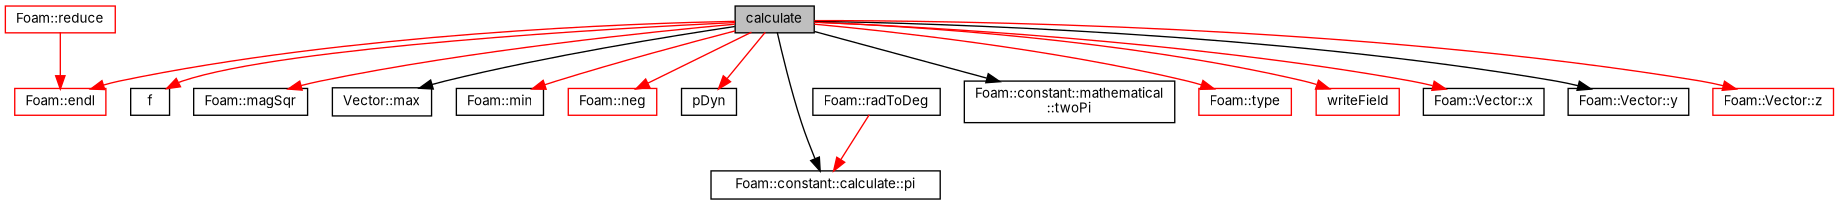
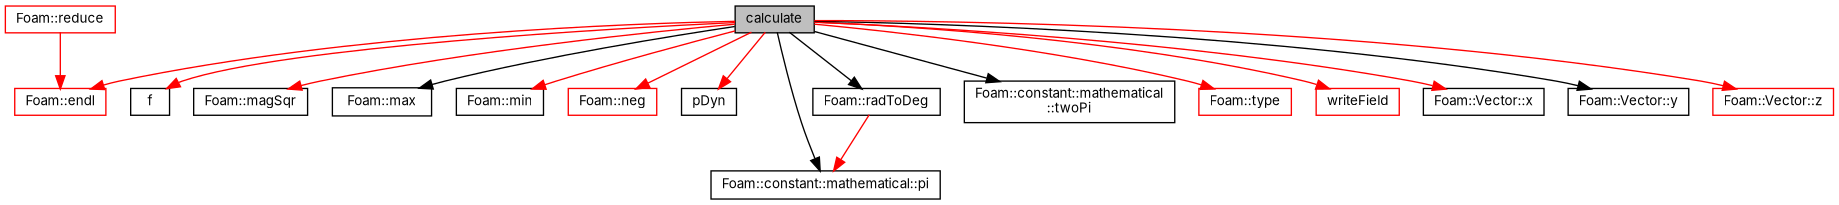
  digraph {
    fontname=Inter
    rankdir=TB
    node [color=black fontname=Inter fontsize=10 shape=record]
    edge [color=red fontname=Inter fontsize=10 labelfontname=FreeSans labelfontsize=10 style=solid]
    n1 [fillcolor=grey75 fontcolor=black height=0.2 label=calculate style=filled width=0.4]
    n2 [color=red height=0.2 label="Foam::endl" width=0.4]
    n3 [height=0.2 label=f width=0.4]
    n4 [height=0.2 label="Foam::magSqr" width=0.4]
-   n5 [height=0.2 label="Vector::max" width=0.4]
+   n5 [height=0.2 label="Foam::max" width=0.4]
    n6 [height=0.2 label="Foam::min" width=0.4]
    n7 [color=red height=0.2 label="Foam::neg" width=0.4]
    n8 [height=0.2 label=pDyn width=0.4]
-   n9 [height=0.2 label="Foam::constant::calculate::pi" width=0.4]
+   n9 [height=0.2 label="Foam::constant::mathematical::pi" width=0.4]
    n10 [height=0.2 label="Foam::radToDeg" width=0.4]
    n11 [height=0.2 label="Foam::constant::mathematical\l::twoPi" width=0.4]
    n12 [color=red height=0.2 label="Foam::type" width=0.4]
    n13 [color=red height=0.2 label=writeField width=0.4]
    n14 [height=0.2 label="Foam::Vector::x" width=0.4]
    n15 [height=0.2 label="Foam::Vector::y" width=0.4]
    n16 [color=red height=0.2 label="Foam::Vector::z" width=0.4]
    n17 [color=red height=0.2 label="Foam::reduce" width=0.4]
    n1 -> n2
    n1 -> n3
    n1 -> n4
    n1 -> n5 [color=black]
    n1 -> n6
    n1 -> n7
    n1 -> n8
    n1 -> n9 [color=black]
+   n1 -> n10 [color=black]
    n1 -> n11 [color=black]
    n1 -> n12
    n1 -> n13
    n1 -> n14
    n1 -> n15 [color=black]
    n1 -> n16
    n10 -> n9
    n17 -> n2
  }
